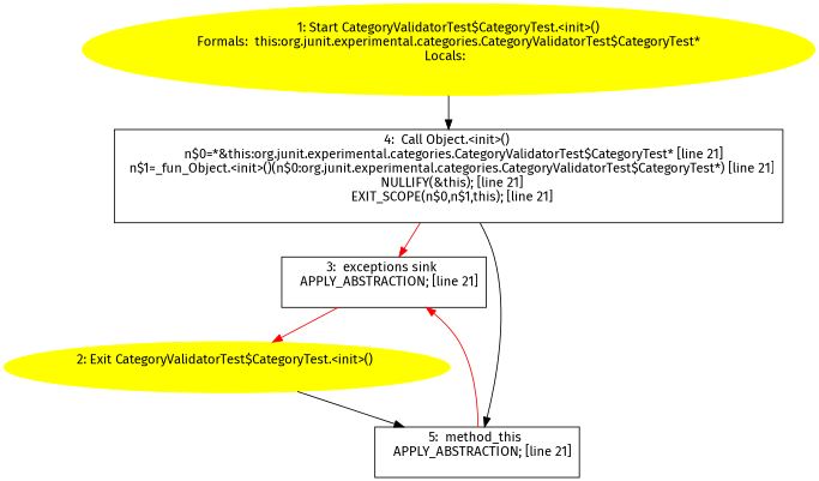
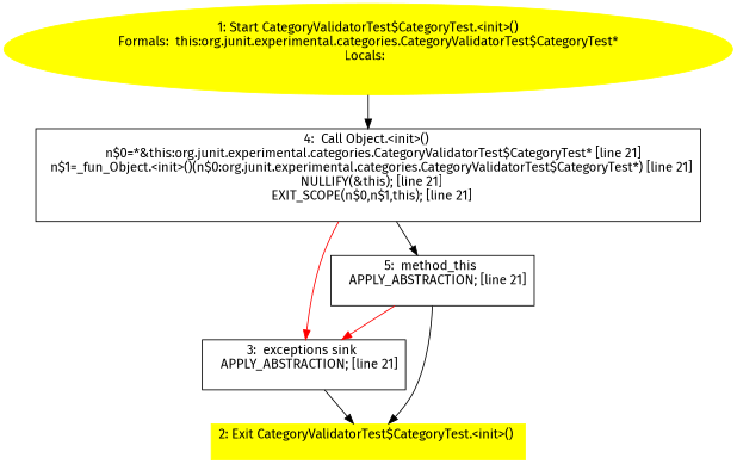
  digraph {
    fontname="Fira Sans"
    node [fontname="Fira Sans" shape=box]
    edge [fontname="Fira Sans"]
    n1 [color=yellow label="1: Start CategoryValidatorTest$CategoryTest.<init>()\nFormals:  this:org.junit.experimental.categories.CategoryValidatorTest$CategoryTest*\nLocals:  \n  " style=filled shape=""]
    n2 [label="4:  Call Object.<init>() \n   n$0=*&this:org.junit.experimental.categories.CategoryValidatorTest$CategoryTest* [line 21]\n  n$1=_fun_Object.<init>()(n$0:org.junit.experimental.categories.CategoryValidatorTest$CategoryTest*) [line 21]\n  NULLIFY(&this); [line 21]\n  EXIT_SCOPE(n$0,n$1,this); [line 21]\n "]
    n3 [label="3:  exceptions sink \n   APPLY_ABSTRACTION; [line 21]\n "]
    n4 [label="5:  method_this \n   APPLY_ABSTRACTION; [line 21]\n "]
-   n5 [color=yellow label="2: Exit CategoryValidatorTest$CategoryTest.<init>() \n  " style=filled shape=""]
+   n5 [color=yellow label="2: Exit CategoryValidatorTest$CategoryTest.<init>() \n  " style=filled]
    n1 -> n2
    n2 -> n3 [color=red]
    n2 -> n4
-   n3 -> n5 [color=red]
+   n3 -> n5
    n4 -> n3 [color=red]
-   n5 -> n4
+   n4 -> n5
  }
